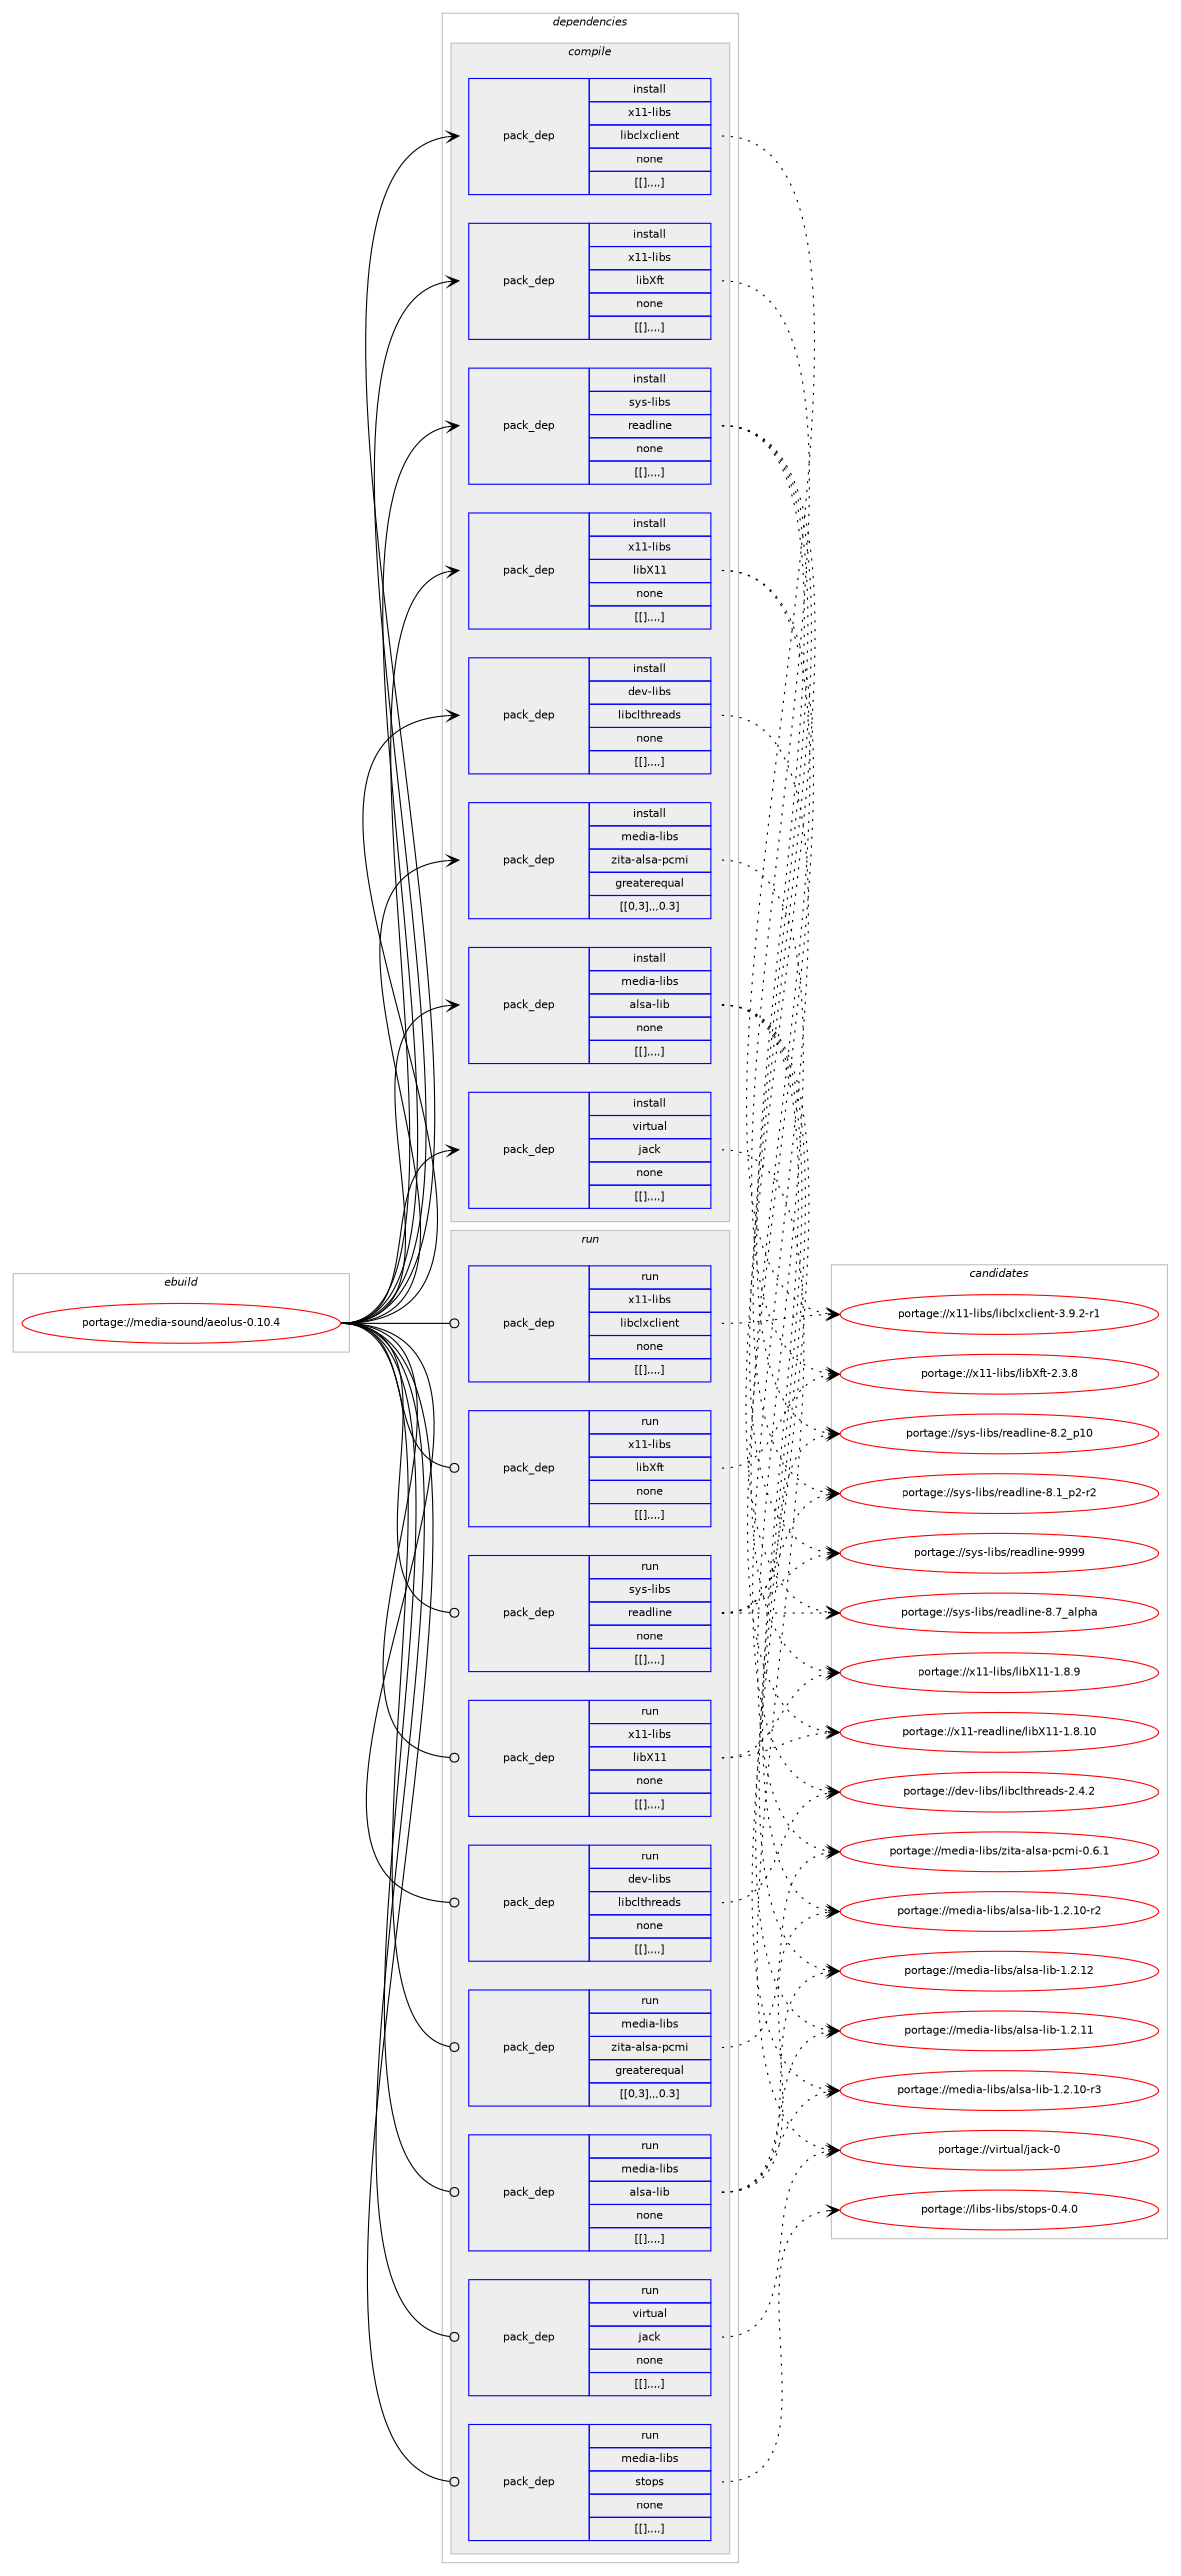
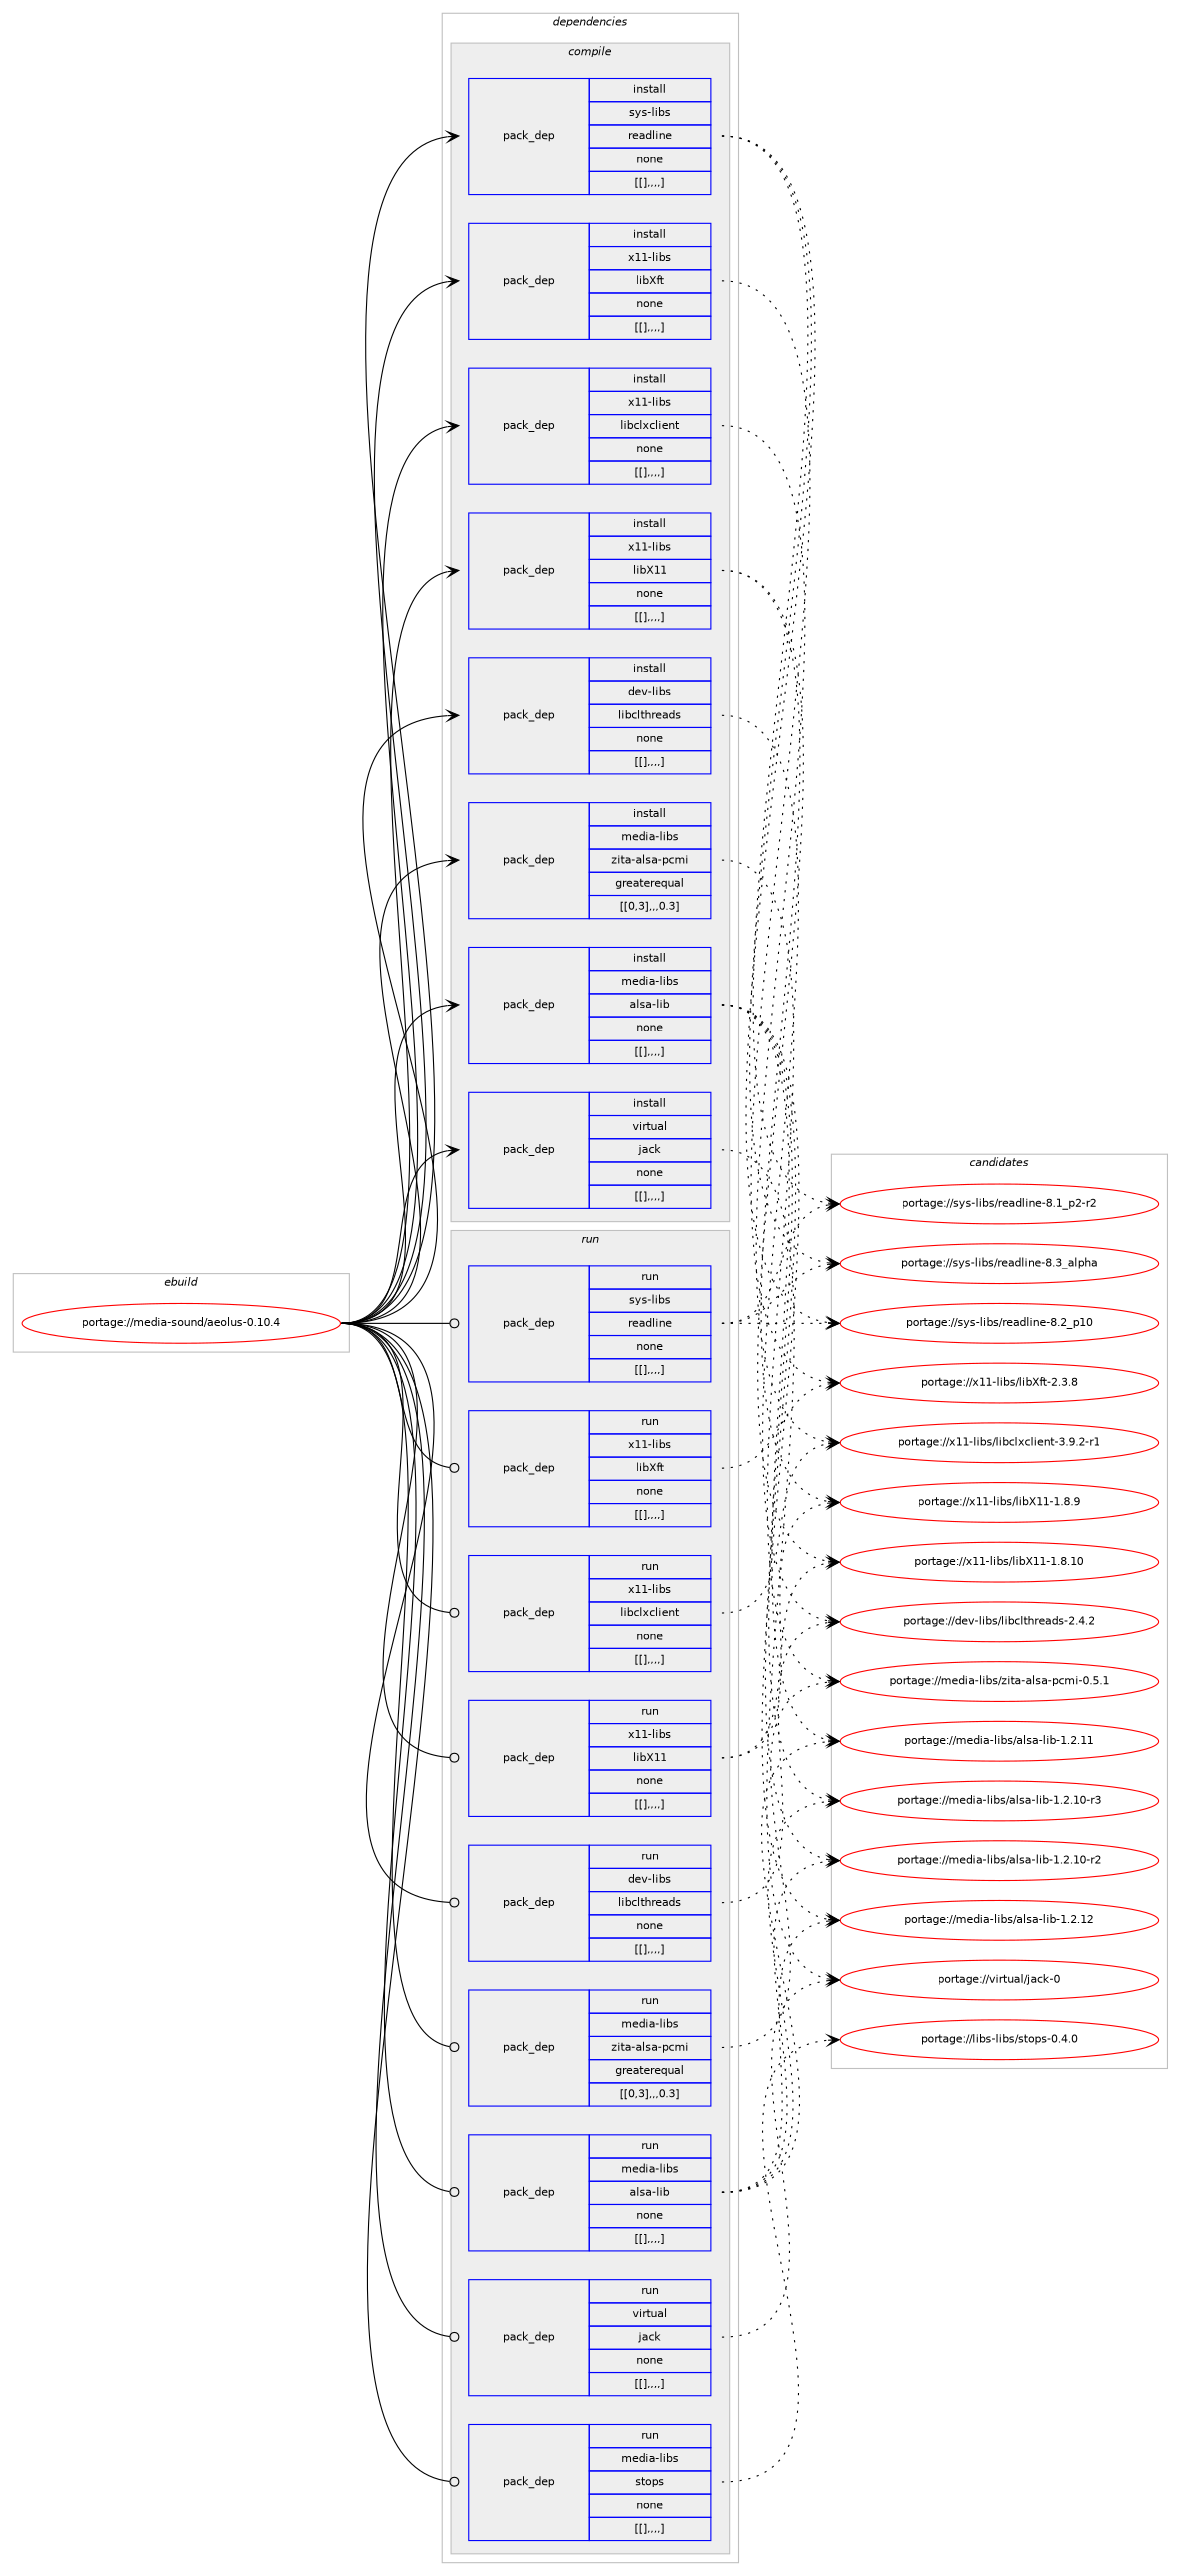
  digraph {
    compound=true
    concentrate=true
    fontname=Helvetica
    fontsize=10
    newrank=true
    rankdir=LR
    ranksep=1.5
    node [color=red fontname=Helvetica fontsize=10]
    edge [arrowhead=vee headport=w style=dotted tailport=e weight=100]
    n1 [label="portage://media-sound/aeolus-0.10.4" width=4]
    n2 [color=blue label=<<TABLE BORDER="0" CELLBORDER="1" CELLSPACING="0" CELLPADDING="4" WIDTH="220"><TR><TD ROWSPAN="6" CELLPADDING="30">pack_dep</TD></TR><TR><TD WIDTH="110">install</TD></TR><TR><TD>dev-libs</TD></TR><TR><TD>libclthreads</TD></TR><TR><TD>none</TD></TR><TR><TD>[[],,,,]</TD></TR></TABLE>> shape=none]
    n3 [color=blue label=<<TABLE BORDER="0" CELLBORDER="1" CELLSPACING="0" CELLPADDING="4" WIDTH="220"><TR><TD ROWSPAN="6" CELLPADDING="30">pack_dep</TD></TR><TR><TD WIDTH="110">install</TD></TR><TR><TD>media-libs</TD></TR><TR><TD>alsa-lib</TD></TR><TR><TD>none</TD></TR><TR><TD>[[],,,,]</TD></TR></TABLE>> shape=none]
    n4 [color=blue label=<<TABLE BORDER="0" CELLBORDER="1" CELLSPACING="0" CELLPADDING="4" WIDTH="220"><TR><TD ROWSPAN="6" CELLPADDING="30">pack_dep</TD></TR><TR><TD WIDTH="110">install</TD></TR><TR><TD>media-libs</TD></TR><TR><TD>zita-alsa-pcmi</TD></TR><TR><TD>greaterequal</TD></TR><TR><TD>[[0,3],,,0.3]</TD></TR></TABLE>> shape=none]
    n5 [color=blue label=<<TABLE BORDER="0" CELLBORDER="1" CELLSPACING="0" CELLPADDING="4" WIDTH="220"><TR><TD ROWSPAN="6" CELLPADDING="30">pack_dep</TD></TR><TR><TD WIDTH="110">install</TD></TR><TR><TD>sys-libs</TD></TR><TR><TD>readline</TD></TR><TR><TD>none</TD></TR><TR><TD>[[],,,,]</TD></TR></TABLE>> shape=none]
    n6 [color=blue label=<<TABLE BORDER="0" CELLBORDER="1" CELLSPACING="0" CELLPADDING="4" WIDTH="220"><TR><TD ROWSPAN="6" CELLPADDING="30">pack_dep</TD></TR><TR><TD WIDTH="110">install</TD></TR><TR><TD>virtual</TD></TR><TR><TD>jack</TD></TR><TR><TD>none</TD></TR><TR><TD>[[],,,,]</TD></TR></TABLE>> shape=none]
    n7 [color=blue label=<<TABLE BORDER="0" CELLBORDER="1" CELLSPACING="0" CELLPADDING="4" WIDTH="220"><TR><TD ROWSPAN="6" CELLPADDING="30">pack_dep</TD></TR><TR><TD WIDTH="110">install</TD></TR><TR><TD>x11-libs</TD></TR><TR><TD>libX11</TD></TR><TR><TD>none</TD></TR><TR><TD>[[],,,,]</TD></TR></TABLE>> shape=none]
    n8 [color=blue label=<<TABLE BORDER="0" CELLBORDER="1" CELLSPACING="0" CELLPADDING="4" WIDTH="220"><TR><TD ROWSPAN="6" CELLPADDING="30">pack_dep</TD></TR><TR><TD WIDTH="110">install</TD></TR><TR><TD>x11-libs</TD></TR><TR><TD>libXft</TD></TR><TR><TD>none</TD></TR><TR><TD>[[],,,,]</TD></TR></TABLE>> shape=none]
    n9 [color=blue label=<<TABLE BORDER="0" CELLBORDER="1" CELLSPACING="0" CELLPADDING="4" WIDTH="220"><TR><TD ROWSPAN="6" CELLPADDING="30">pack_dep</TD></TR><TR><TD WIDTH="110">install</TD></TR><TR><TD>x11-libs</TD></TR><TR><TD>libclxclient</TD></TR><TR><TD>none</TD></TR><TR><TD>[[],,,,]</TD></TR></TABLE>> shape=none]
    n10 [color=blue label=<<TABLE BORDER="0" CELLBORDER="1" CELLSPACING="0" CELLPADDING="4" WIDTH="220"><TR><TD ROWSPAN="6" CELLPADDING="30">pack_dep</TD></TR><TR><TD WIDTH="110">run</TD></TR><TR><TD>dev-libs</TD></TR><TR><TD>libclthreads</TD></TR><TR><TD>none</TD></TR><TR><TD>[[],,,,]</TD></TR></TABLE>> shape=none]
    n11 [color=blue label=<<TABLE BORDER="0" CELLBORDER="1" CELLSPACING="0" CELLPADDING="4" WIDTH="220"><TR><TD ROWSPAN="6" CELLPADDING="30">pack_dep</TD></TR><TR><TD WIDTH="110">run</TD></TR><TR><TD>media-libs</TD></TR><TR><TD>alsa-lib</TD></TR><TR><TD>none</TD></TR><TR><TD>[[],,,,]</TD></TR></TABLE>> shape=none]
    n12 [color=blue label=<<TABLE BORDER="0" CELLBORDER="1" CELLSPACING="0" CELLPADDING="4" WIDTH="220"><TR><TD ROWSPAN="6" CELLPADDING="30">pack_dep</TD></TR><TR><TD WIDTH="110">run</TD></TR><TR><TD>media-libs</TD></TR><TR><TD>stops</TD></TR><TR><TD>none</TD></TR><TR><TD>[[],,,,]</TD></TR></TABLE>> shape=none]
    n13 [color=blue label=<<TABLE BORDER="0" CELLBORDER="1" CELLSPACING="0" CELLPADDING="4" WIDTH="220"><TR><TD ROWSPAN="6" CELLPADDING="30">pack_dep</TD></TR><TR><TD WIDTH="110">run</TD></TR><TR><TD>media-libs</TD></TR><TR><TD>zita-alsa-pcmi</TD></TR><TR><TD>greaterequal</TD></TR><TR><TD>[[0,3],,,0.3]</TD></TR></TABLE>> shape=none]
    n14 [color=blue label=<<TABLE BORDER="0" CELLBORDER="1" CELLSPACING="0" CELLPADDING="4" WIDTH="220"><TR><TD ROWSPAN="6" CELLPADDING="30">pack_dep</TD></TR><TR><TD WIDTH="110">run</TD></TR><TR><TD>sys-libs</TD></TR><TR><TD>readline</TD></TR><TR><TD>none</TD></TR><TR><TD>[[],,,,]</TD></TR></TABLE>> shape=none]
    n15 [color=blue label=<<TABLE BORDER="0" CELLBORDER="1" CELLSPACING="0" CELLPADDING="4" WIDTH="220"><TR><TD ROWSPAN="6" CELLPADDING="30">pack_dep</TD></TR><TR><TD WIDTH="110">run</TD></TR><TR><TD>virtual</TD></TR><TR><TD>jack</TD></TR><TR><TD>none</TD></TR><TR><TD>[[],,,,]</TD></TR></TABLE>> shape=none]
    n16 [color=blue label=<<TABLE BORDER="0" CELLBORDER="1" CELLSPACING="0" CELLPADDING="4" WIDTH="220"><TR><TD ROWSPAN="6" CELLPADDING="30">pack_dep</TD></TR><TR><TD WIDTH="110">run</TD></TR><TR><TD>x11-libs</TD></TR><TR><TD>libX11</TD></TR><TR><TD>none</TD></TR><TR><TD>[[],,,,]</TD></TR></TABLE>> shape=none]
    n17 [color=blue label=<<TABLE BORDER="0" CELLBORDER="1" CELLSPACING="0" CELLPADDING="4" WIDTH="220"><TR><TD ROWSPAN="6" CELLPADDING="30">pack_dep</TD></TR><TR><TD WIDTH="110">run</TD></TR><TR><TD>x11-libs</TD></TR><TR><TD>libXft</TD></TR><TR><TD>none</TD></TR><TR><TD>[[],,,,]</TD></TR></TABLE>> shape=none]
    n18 [color=blue label=<<TABLE BORDER="0" CELLBORDER="1" CELLSPACING="0" CELLPADDING="4" WIDTH="220"><TR><TD ROWSPAN="6" CELLPADDING="30">pack_dep</TD></TR><TR><TD WIDTH="110">run</TD></TR><TR><TD>x11-libs</TD></TR><TR><TD>libclxclient</TD></TR><TR><TD>none</TD></TR><TR><TD>[[],,,,]</TD></TR></TABLE>> shape=none]
    n19 [label="portage://media-libs/alsa-lib-1.2.12" width=4]
    n20 [label="portage://media-libs/alsa-lib-1.2.11" width=4]
    n21 [label="portage://media-libs/alsa-lib-1.2.10-r3" width=4]
    n22 [label="portage://media-libs/alsa-lib-1.2.10-r2" width=4]
    n23 [label="portage://dev-libs/libclthreads-2.4.2" width=4]
-   n24 [label="portage://media-libs/zita-alsa-pcmi-0.6.1" width=4]
-   n25 [label="portage://sys-libs/readline-9999" width=4]
-   n26 [label="portage://sys-libs/readline-8.7_alpha" width=4]
+   n24 [label="portage://media-libs/zita-alsa-pcmi-0.5.1" width=4]
+   n26 [label="portage://sys-libs/readline-8.3_alpha" width=4]
    n27 [label="portage://sys-libs/readline-8.2_p10" width=4]
    n28 [label="portage://sys-libs/readline-8.1_p2-r2" width=4]
    n29 [label="portage://virtual/jack-0" width=4]
-   n30 [label="portage://x11-readline/libX11-1.8.10" width=4]
+   n30 [label="portage://x11-libs/libX11-1.8.10" width=4]
    n31 [label="portage://x11-libs/libX11-1.8.9" width=4]
    n32 [label="portage://x11-libs/libXft-2.3.8" width=4]
    n33 [label="portage://x11-libs/libclxclient-3.9.2-r1" width=4]
    n34 [label="portage://libs-libs/stops-0.4.0" width=4]
    subgraph cluster_1 {
      color=gray
      label=<<i>ebuild</i>>
      n1
    }
    subgraph cluster_2 {
      color=gray
      label=<<i>dependencies</i>>
      subgraph cluster_3 {
        color=gray
        fillcolor="#eeeeee"
        label=<<i>compile</i>>
        style=filled
        subgraph sub_4 {
          color=gray
          fillcolor="#eeeeee"
          label=<<i>compile</i>>
          style=filled
          n2
        }
        subgraph sub_5 {
          color=gray
          fillcolor="#eeeeee"
          label=<<i>compile</i>>
          style=filled
          n3
        }
        subgraph sub_6 {
          color=gray
          fillcolor="#eeeeee"
          label=<<i>compile</i>>
          style=filled
          n4
        }
        subgraph sub_7 {
          color=gray
          fillcolor="#eeeeee"
          label=<<i>compile</i>>
          style=filled
          n5
        }
        subgraph sub_8 {
          color=gray
          fillcolor="#eeeeee"
          label=<<i>compile</i>>
          style=filled
          n6
        }
        subgraph sub_9 {
          color=gray
          fillcolor="#eeeeee"
          label=<<i>compile</i>>
          style=filled
          n7
        }
        subgraph sub_10 {
          color=gray
          fillcolor="#eeeeee"
          label=<<i>compile</i>>
          style=filled
          n8
        }
        subgraph sub_11 {
          color=gray
          fillcolor="#eeeeee"
          label=<<i>compile</i>>
          style=filled
          n9
        }
      }
      subgraph cluster_12 {
        color=gray
        fillcolor="#eeeeee"
        label=<<i>compile and run</i>>
        style=filled
      }
      subgraph cluster_13 {
        color=gray
        fillcolor="#eeeeee"
        label=<<i>run</i>>
        style=filled
        subgraph sub_14 {
          color=gray
          fillcolor="#eeeeee"
          label=<<i>run</i>>
          style=filled
          n10
        }
        subgraph sub_15 {
          color=gray
          fillcolor="#eeeeee"
          label=<<i>run</i>>
          style=filled
          n11
        }
        subgraph sub_16 {
          color=gray
          fillcolor="#eeeeee"
          label=<<i>run</i>>
          style=filled
          n12
        }
        subgraph sub_17 {
          color=gray
          fillcolor="#eeeeee"
          label=<<i>run</i>>
          style=filled
          n13
        }
        subgraph sub_18 {
          color=gray
          fillcolor="#eeeeee"
          label=<<i>run</i>>
          style=filled
          n14
        }
        subgraph sub_19 {
          color=gray
          fillcolor="#eeeeee"
          label=<<i>run</i>>
          style=filled
          n15
        }
        subgraph sub_20 {
          color=gray
          fillcolor="#eeeeee"
          label=<<i>run</i>>
          style=filled
          n16
        }
        subgraph sub_21 {
          color=gray
          fillcolor="#eeeeee"
          label=<<i>run</i>>
          style=filled
          n17
        }
        subgraph sub_22 {
          color=gray
          fillcolor="#eeeeee"
          label=<<i>run</i>>
          style=filled
          n18
        }
      }
    }
    subgraph cluster_23 {
      color=gray
      label=<<i>candidates</i>>
      rank=same
      subgraph sub_24 {
        color=black
        label=<<i>candidates</i>>
        nodesep=1
        rank=same
        n19
        n20
        n21
        n22
      }
      subgraph sub_25 {
        color=black
        label=<<i>candidates</i>>
        nodesep=1
        rank=same
        n23
      }
      subgraph sub_26 {
        color=black
        label=<<i>candidates</i>>
        nodesep=1
        rank=same
        n24
      }
      subgraph sub_27 {
        color=black
        label=<<i>candidates</i>>
        nodesep=1
        rank=same
-       n25
        n26
        n27
        n28
      }
      subgraph sub_28 {
        color=black
        label=<<i>candidates</i>>
        nodesep=1
        rank=same
        n29
      }
      subgraph sub_29 {
        color=black
        label=<<i>candidates</i>>
        nodesep=1
        rank=same
        n30
        n31
      }
      subgraph sub_30 {
        color=black
        label=<<i>candidates</i>>
        nodesep=1
        rank=same
        n32
      }
      subgraph sub_31 {
        color=black
        label=<<i>candidates</i>>
        nodesep=1
        rank=same
        n33
      }
      subgraph sub_32 {
        color=black
        label=<<i>candidates</i>>
        nodesep=1
        rank=same
        n23
      }
      subgraph sub_33 {
        color=black
        label=<<i>candidates</i>>
        nodesep=1
        rank=same
        n19
        n20
        n21
        n22
      }
      subgraph sub_34 {
        color=black
        label=<<i>candidates</i>>
        nodesep=1
        rank=same
        n34
      }
      subgraph sub_35 {
        color=black
        label=<<i>candidates</i>>
        nodesep=1
        rank=same
        n24
      }
      subgraph sub_36 {
        color=black
        label=<<i>candidates</i>>
        nodesep=1
        rank=same
-       n25
        n26
        n27
        n28
      }
      subgraph sub_37 {
        color=black
        label=<<i>candidates</i>>
        nodesep=1
        rank=same
        n29
      }
      subgraph sub_38 {
        color=black
        label=<<i>candidates</i>>
        nodesep=1
        rank=same
        n30
        n31
      }
      subgraph sub_39 {
        color=black
        label=<<i>candidates</i>>
        nodesep=1
        rank=same
        n32
      }
      subgraph sub_40 {
        color=black
        label=<<i>candidates</i>>
        nodesep=1
        rank=same
        n33
      }
    }
    n1 -> n2 [style=solid weight=20]
    n1 -> n3 [style=solid weight=20]
    n1 -> n4 [style=solid weight=20]
    n1 -> n5 [style=solid weight=20]
    n1 -> n6 [style=solid weight=20]
    n1 -> n7 [style=solid weight=20]
    n1 -> n8 [style=solid weight=20]
    n1 -> n9 [style=solid weight=20]
    n1 -> n10 [arrowhead=odot style=solid weight=20]
    n1 -> n11 [arrowhead=odot style=solid weight=20]
    n1 -> n12 [arrowhead=odot style=solid weight=20]
    n1 -> n13 [arrowhead=odot style=solid weight=20]
    n1 -> n14 [arrowhead=odot style=solid weight=20]
    n1 -> n15 [arrowhead=odot style=solid weight=20]
    n1 -> n16 [arrowhead=odot style=solid weight=20]
    n1 -> n17 [arrowhead=odot style=solid weight=20]
    n1 -> n18 [arrowhead=odot style=solid weight=20]
    n2 -> n23
    n3 -> n19
    n3 -> n20
    n3 -> n21
    n3 -> n22
    n4 -> n24
-   n5 -> n25
    n5 -> n26
    n5 -> n27
    n5 -> n28
    n6 -> n29
    n7 -> n30
    n7 -> n31
    n8 -> n32
    n9 -> n33
    n10 -> n23
    n11 -> n19
    n11 -> n20
    n11 -> n21
    n11 -> n22
    n12 -> n34
    n13 -> n24
-   n14 -> n25
    n14 -> n26
    n14 -> n27
    n14 -> n28
    n15 -> n29
    n16 -> n30
    n16 -> n31
    n17 -> n32
    n18 -> n33
  }
